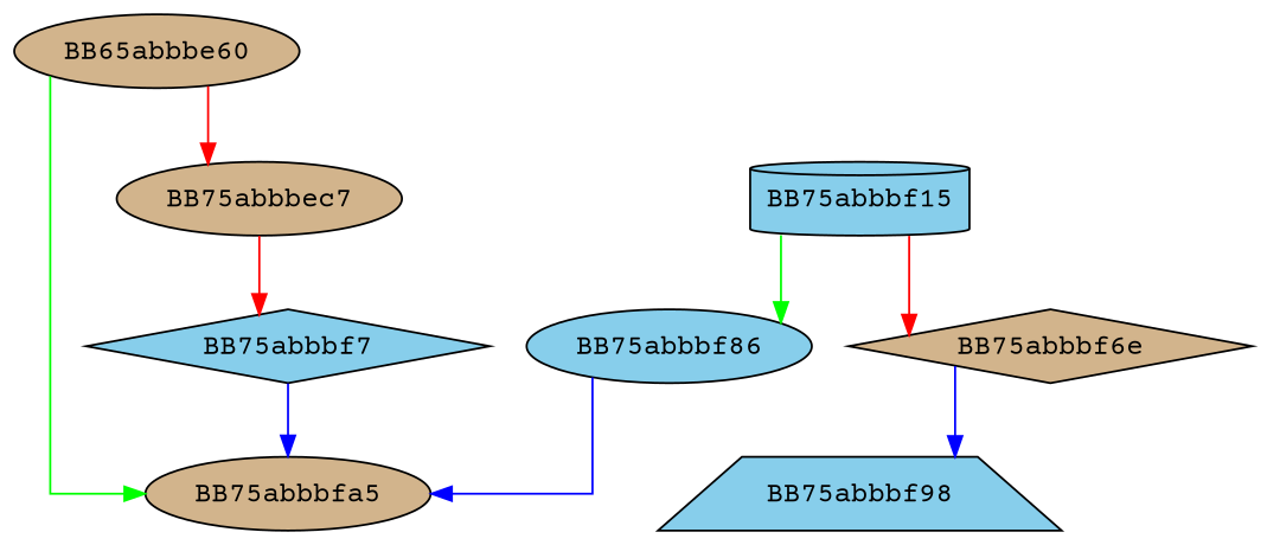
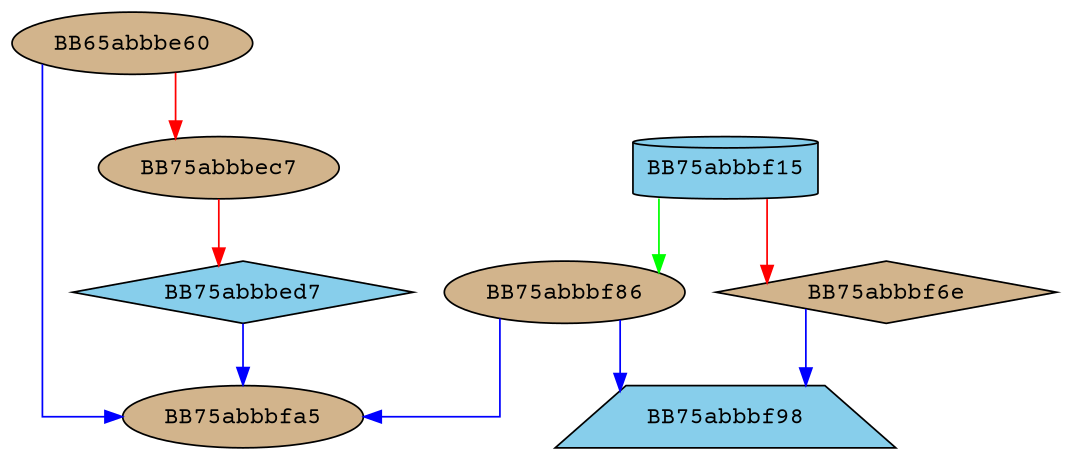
  digraph {
    fontname="Courier Prime"
    splines=ortho
    node [fillcolor=tan fontname="Courier Prime" shape=ellipse style=filled]
    edge [color=blue fontname="Courier Prime"]
    n1 [label=BB65abbbe60]
    BB75abbbfa5
    BB75abbbec7
-   BB75abbbed7 [fillcolor=skyblue shape=diamond label=BB75abbbf7]
+   BB75abbbed7 [fillcolor=skyblue shape=diamond]
    BB75abbbf15 [fillcolor=skyblue shape=cylinder]
-   BB75abbbf86 [fillcolor=skyblue]
+   BB75abbbf86
    BB75abbbf6e [shape=diamond]
    BB75abbbf98 [fillcolor=skyblue shape=trapezium]
-   n1 -> BB75abbbfa5 [color=green]
+   n1 -> BB75abbbfa5
    n1 -> BB75abbbec7 [color=red]
    BB75abbbec7 -> BB75abbbed7 [color=red]
    BB75abbbed7 -> BB75abbbfa5
    BB75abbbf15 -> BB75abbbf86 [color=green]
    BB75abbbf15 -> BB75abbbf6e [color=red]
    BB75abbbf86 -> BB75abbbfa5
+   BB75abbbf86 -> BB75abbbf98
    BB75abbbf6e -> BB75abbbf98
  }
